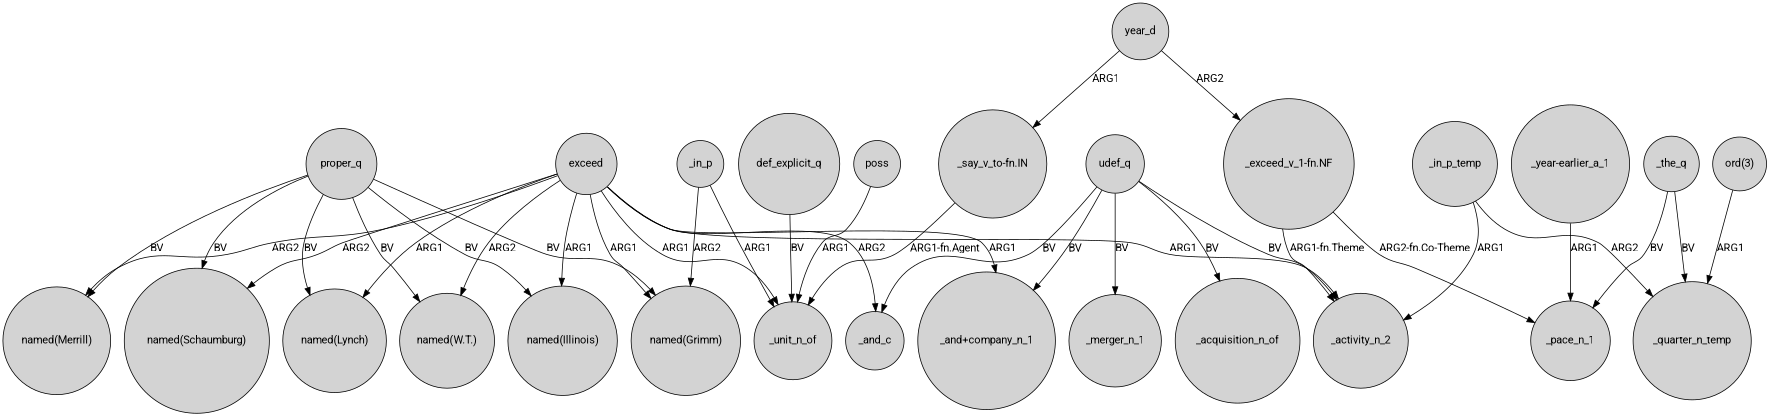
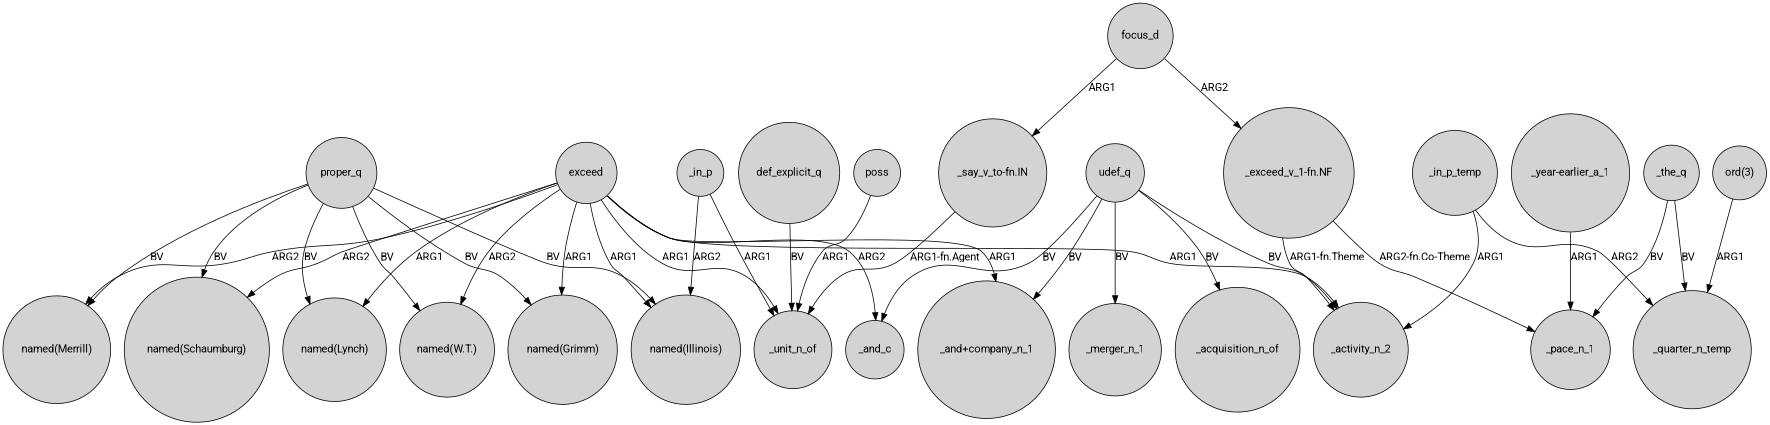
  digraph {
    fontname=Roboto
    node [fontname=Roboto shape=circle style=filled]
    edge [fontname=Roboto]
    n1 [label=exceed]
    "named(Lynch)"
    "named(W.T.)"
    n4 [label=_activity_n_2]
    _unit_n_of
    "named(Illinois)"
    "named(Grimm)"
    "named(Merrill)"
    "named(Schaumburg)"
    _and_c
    "_and+company_n_1"
    udef_q
    _acquisition_n_of
    _merger_n_1
    def_explicit_q
    proper_q
    _the_q
    _quarter_n_temp
    _pace_n_1
    "_say_v_to-fn.IN"
    "_exceed_v_1-fn.NF"
    "_year-earlier_a_1"
    _in_p_temp
    _in_p
-   focus_d [label=year_d]
+   focus_d
    "ord(3)"
    poss
    n1 -> "named(Lynch)" [label=ARG1]
    n1 -> "named(W.T.)" [label=ARG2]
    n1 -> n4 [label=ARG1]
    n1 -> _unit_n_of [label=ARG1]
    n1 -> "named(Illinois)" [label=ARG1]
    n1 -> "named(Grimm)" [label=ARG1]
    n1 -> "named(Merrill)" [label=ARG2]
    n1 -> "named(Schaumburg)" [label=ARG2]
    n1 -> _and_c [label=ARG2]
    n1 -> "_and+company_n_1" [label=ARG1]
    udef_q -> n4 [label=BV]
    udef_q -> _and_c [label=BV]
    udef_q -> "_and+company_n_1" [label=BV]
    udef_q -> _acquisition_n_of [label=BV]
    udef_q -> _merger_n_1 [label=BV]
    def_explicit_q -> _unit_n_of [label=BV]
    proper_q -> "named(Lynch)" [label=BV]
    proper_q -> "named(W.T.)" [label=BV]
    proper_q -> "named(Illinois)" [label=BV]
    proper_q -> "named(Grimm)" [label=BV]
    proper_q -> "named(Merrill)" [label=BV]
    proper_q -> "named(Schaumburg)" [label=BV]
    _the_q -> _quarter_n_temp [label=BV]
    _the_q -> _pace_n_1 [label=BV]
    "_say_v_to-fn.IN" -> _unit_n_of [label="ARG1-fn.Agent"]
    "_exceed_v_1-fn.NF" -> n4 [label="ARG1-fn.Theme"]
    "_exceed_v_1-fn.NF" -> _pace_n_1 [label="ARG2-fn.Co-Theme"]
    "_year-earlier_a_1" -> _pace_n_1 [label=ARG1]
    _in_p_temp -> n4 [label=ARG1]
    _in_p_temp -> _quarter_n_temp [label=ARG2]
    _in_p -> _unit_n_of [label=ARG1]
-   _in_p -> "named(Grimm)" [label=ARG2]
+   _in_p -> "named(Illinois)" [label=ARG2]
    focus_d -> "_say_v_to-fn.IN" [label=ARG1]
    focus_d -> "_exceed_v_1-fn.NF" [label=ARG2]
    "ord(3)" -> _quarter_n_temp [label=ARG1]
    poss -> _unit_n_of [label=ARG1]
  }
